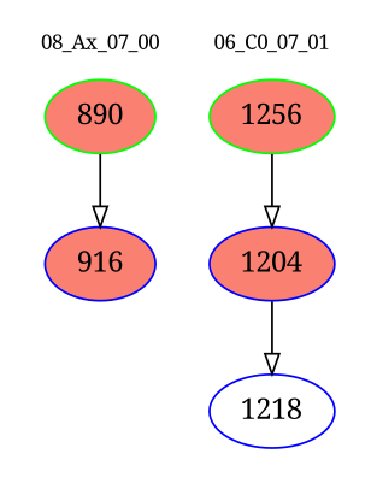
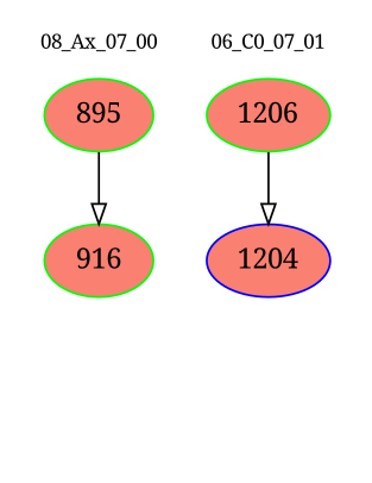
  digraph {
    fontname="Noto Serif"
    node [color=blue fillcolor=salmon fontname="Noto Serif" style=filled]
    edge [arrowhead=onormal color=black fontname="Noto Serif"]
-   n1 [color=green label=890]
-   n2 [label=916]
-   n3 [color=green label=1256]
+   n1 [color=green label=895]
+   n2 [color=green label=916]
+   n3 [color=green label=1206]
    n4 [label=1204]
-   n5 [fillcolor=white label=1218]
    subgraph cluster_1 {
      color=white
      fontsize=10
      label="08_Ax_07_00"
      n1
      n2
    }
    subgraph cluster_2 {
      color=white
      fontsize=10
      label="06_C0_07_01"
      n3
      n4
-     n5
    }
    n1 -> n2
    n3 -> n4
-   n4 -> n5
  }
